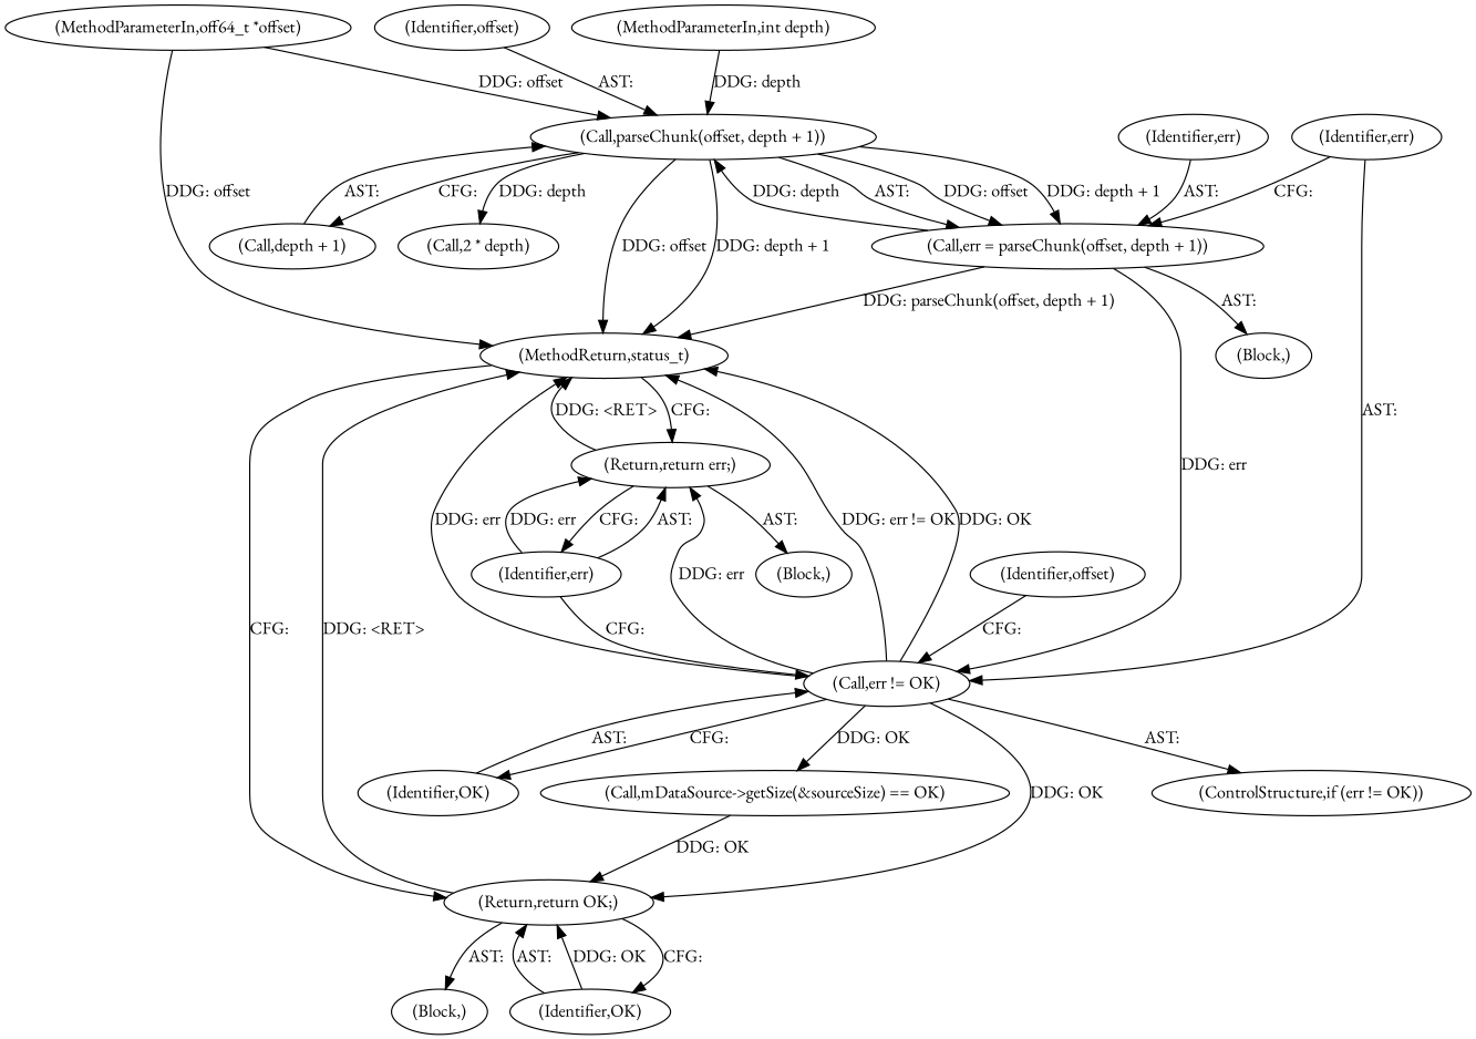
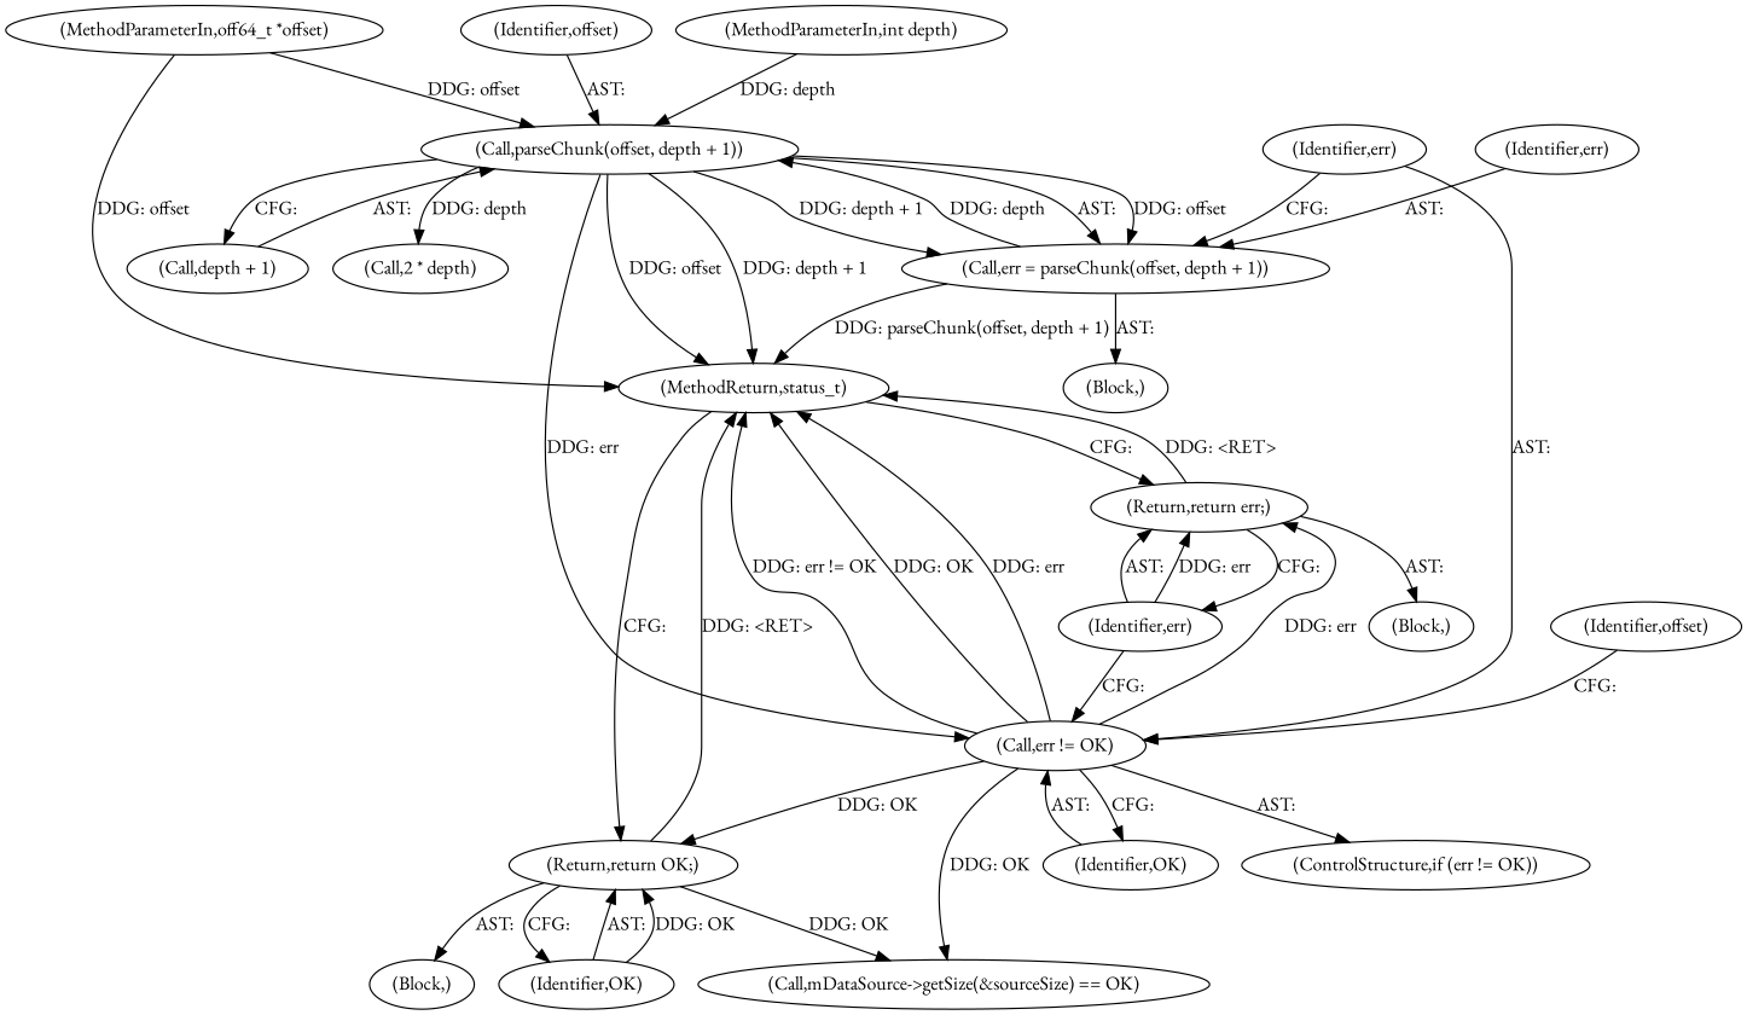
  digraph {
    fontname="EB Garamond"
    node [fontname="EB Garamond"]
    edge [fontname="EB Garamond"]
    n1 [label="(MethodParameterIn,off64_t *offset)"]
    n2 [label="(Call,parseChunk(offset, depth + 1))"]
    n3 [label="(MethodReturn,status_t)"]
    n4 [label="(Call,err = parseChunk(offset, depth + 1))"]
    n5 [label="(Call,depth + 1)"]
    n6 [label="(Call,2 * depth)"]
    n7 [label="(Return,return err;)"]
    n8 [label="(Return,return OK;)"]
    n9 [label="(Call,err != OK)"]
    n10 [label="(Block,)"]
    n11 [label="(ControlStructure,if (err != OK))"]
    n12 [label="(Identifier,OK)"]
    n13 [label="(Call,mDataSource->getSize(&sourceSize) == OK)"]
    n14 [label="(Identifier,err)"]
    n15 [label="(Block,)"]
    n16 [label="(Block,)"]
    n17 [label="(Identifier,OK)"]
    n18 [label="(Identifier,err)"]
    n19 [label="(Identifier,offset)"]
    n20 [label="(Identifier,offset)"]
    n21 [label="(MethodParameterIn,int depth)"]
    n22 [label="(Identifier,err)"]
    n1 -> n2 [label="DDG: offset"]
    n1 -> n3 [label="DDG: offset"]
    n2 -> n3 [label="DDG: offset"]
    n2 -> n3 [label="DDG: depth + 1"]
    n2 -> n4 [label="AST: "]
    n2 -> n4 [label="DDG: offset"]
    n2 -> n4 [label="DDG: depth + 1"]
    n2 -> n5 [label="CFG: "]
    n2 -> n6 [label="DDG: depth"]
    n3 -> n7 [label="CFG: "]
    n3 -> n8 [label="CFG: "]
    n4 -> n2 [label="DDG: depth"]
    n4 -> n3 [label="DDG: parseChunk(offset, depth + 1)"]
-   n4 -> n9 [label="DDG: err"]
+   n2 -> n9 [label="DDG: err"]
    n4 -> n10 [label="AST: "]
    n5 -> n2 [label="AST: "]
    n7 -> n3 [label="DDG: <RET>"]
    n7 -> n14 [label="CFG: "]
    n7 -> n15 [label="AST: "]
    n8 -> n3 [label="DDG: <RET>"]
    n8 -> n16 [label="AST: "]
    n8 -> n17 [label="CFG: "]
    n9 -> n3 [label="DDG: err != OK"]
    n9 -> n3 [label="DDG: OK"]
    n9 -> n3 [label="DDG: err"]
    n9 -> n7 [label="DDG: err"]
    n9 -> n8 [label="DDG: OK"]
    n9 -> n11 [label="AST: "]
    n9 -> n12 [label="CFG: "]
    n9 -> n13 [label="DDG: OK"]
    n12 -> n9 [label="AST: "]
-   n13 -> n8 [label="DDG: OK"]
+   n8 -> n13 [label="DDG: OK"]
    n14 -> n7 [label="AST: "]
    n14 -> n7 [label="DDG: err"]
    n14 -> n9 [label="CFG: "]
    n17 -> n8 [label="AST: "]
    n17 -> n8 [label="DDG: OK"]
    n18 -> n4 [label="CFG: "]
    n18 -> n9 [label="AST: "]
    n19 -> n2 [label="AST: "]
    n20 -> n9 [label="CFG: "]
    n21 -> n2 [label="DDG: depth"]
    n22 -> n4 [label="AST: "]
  }
